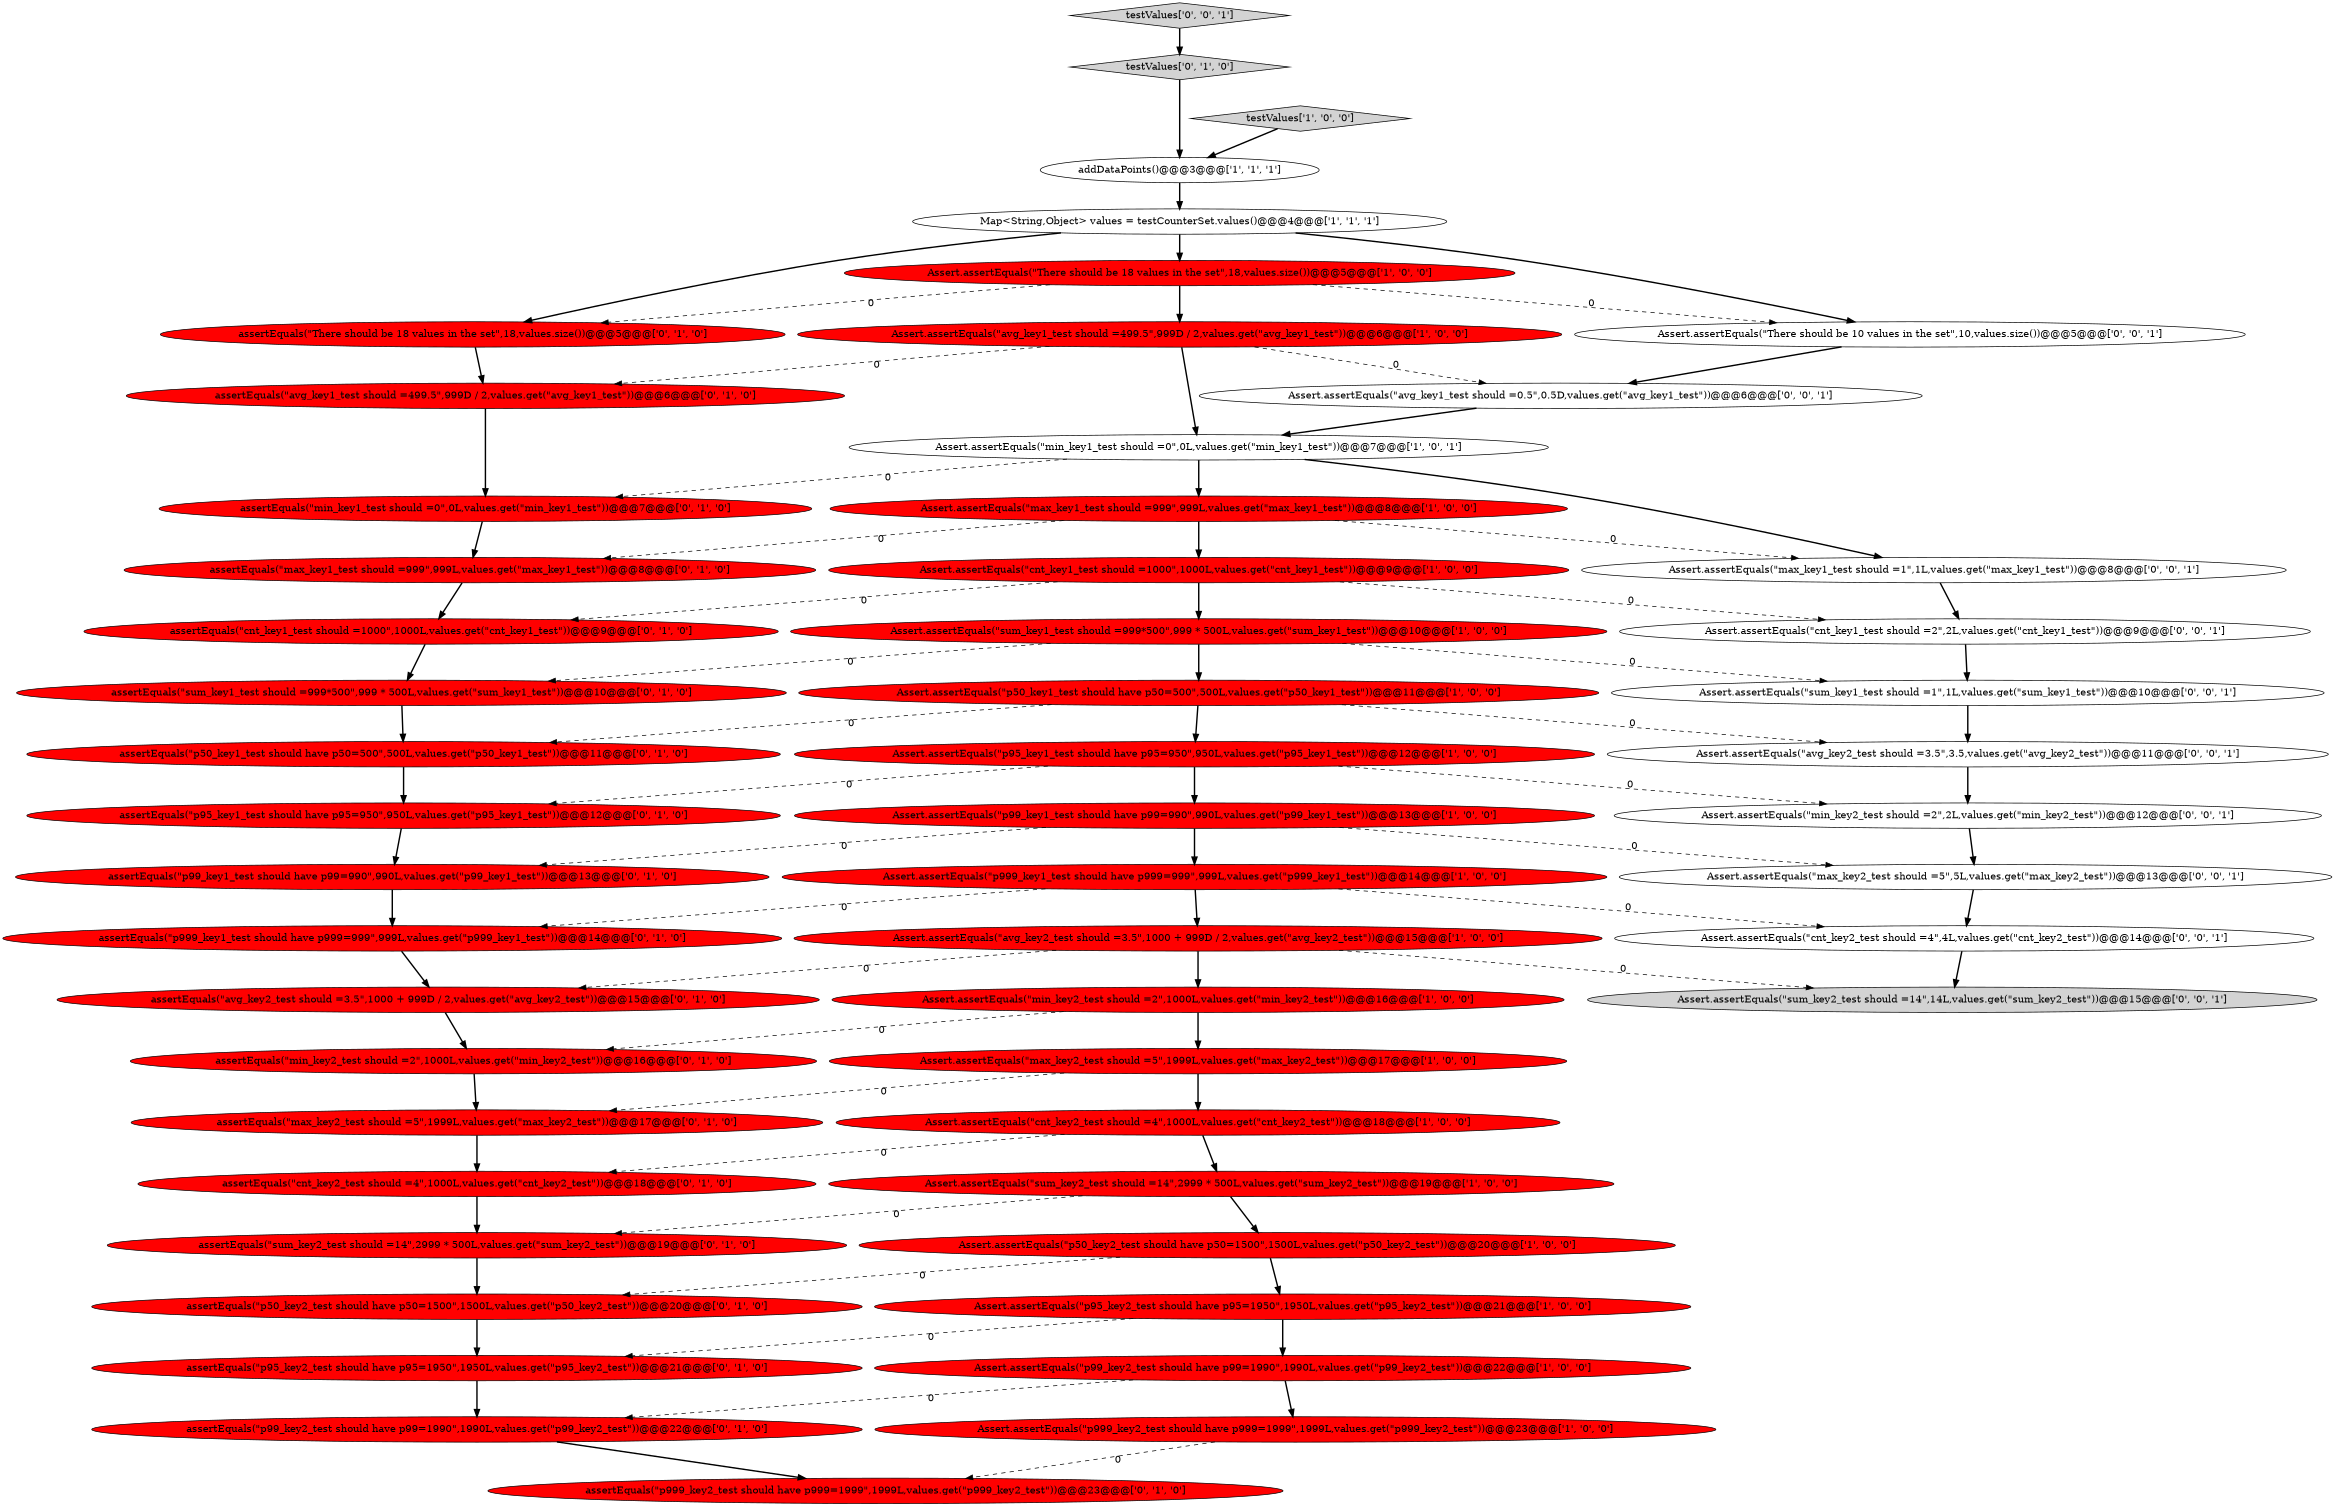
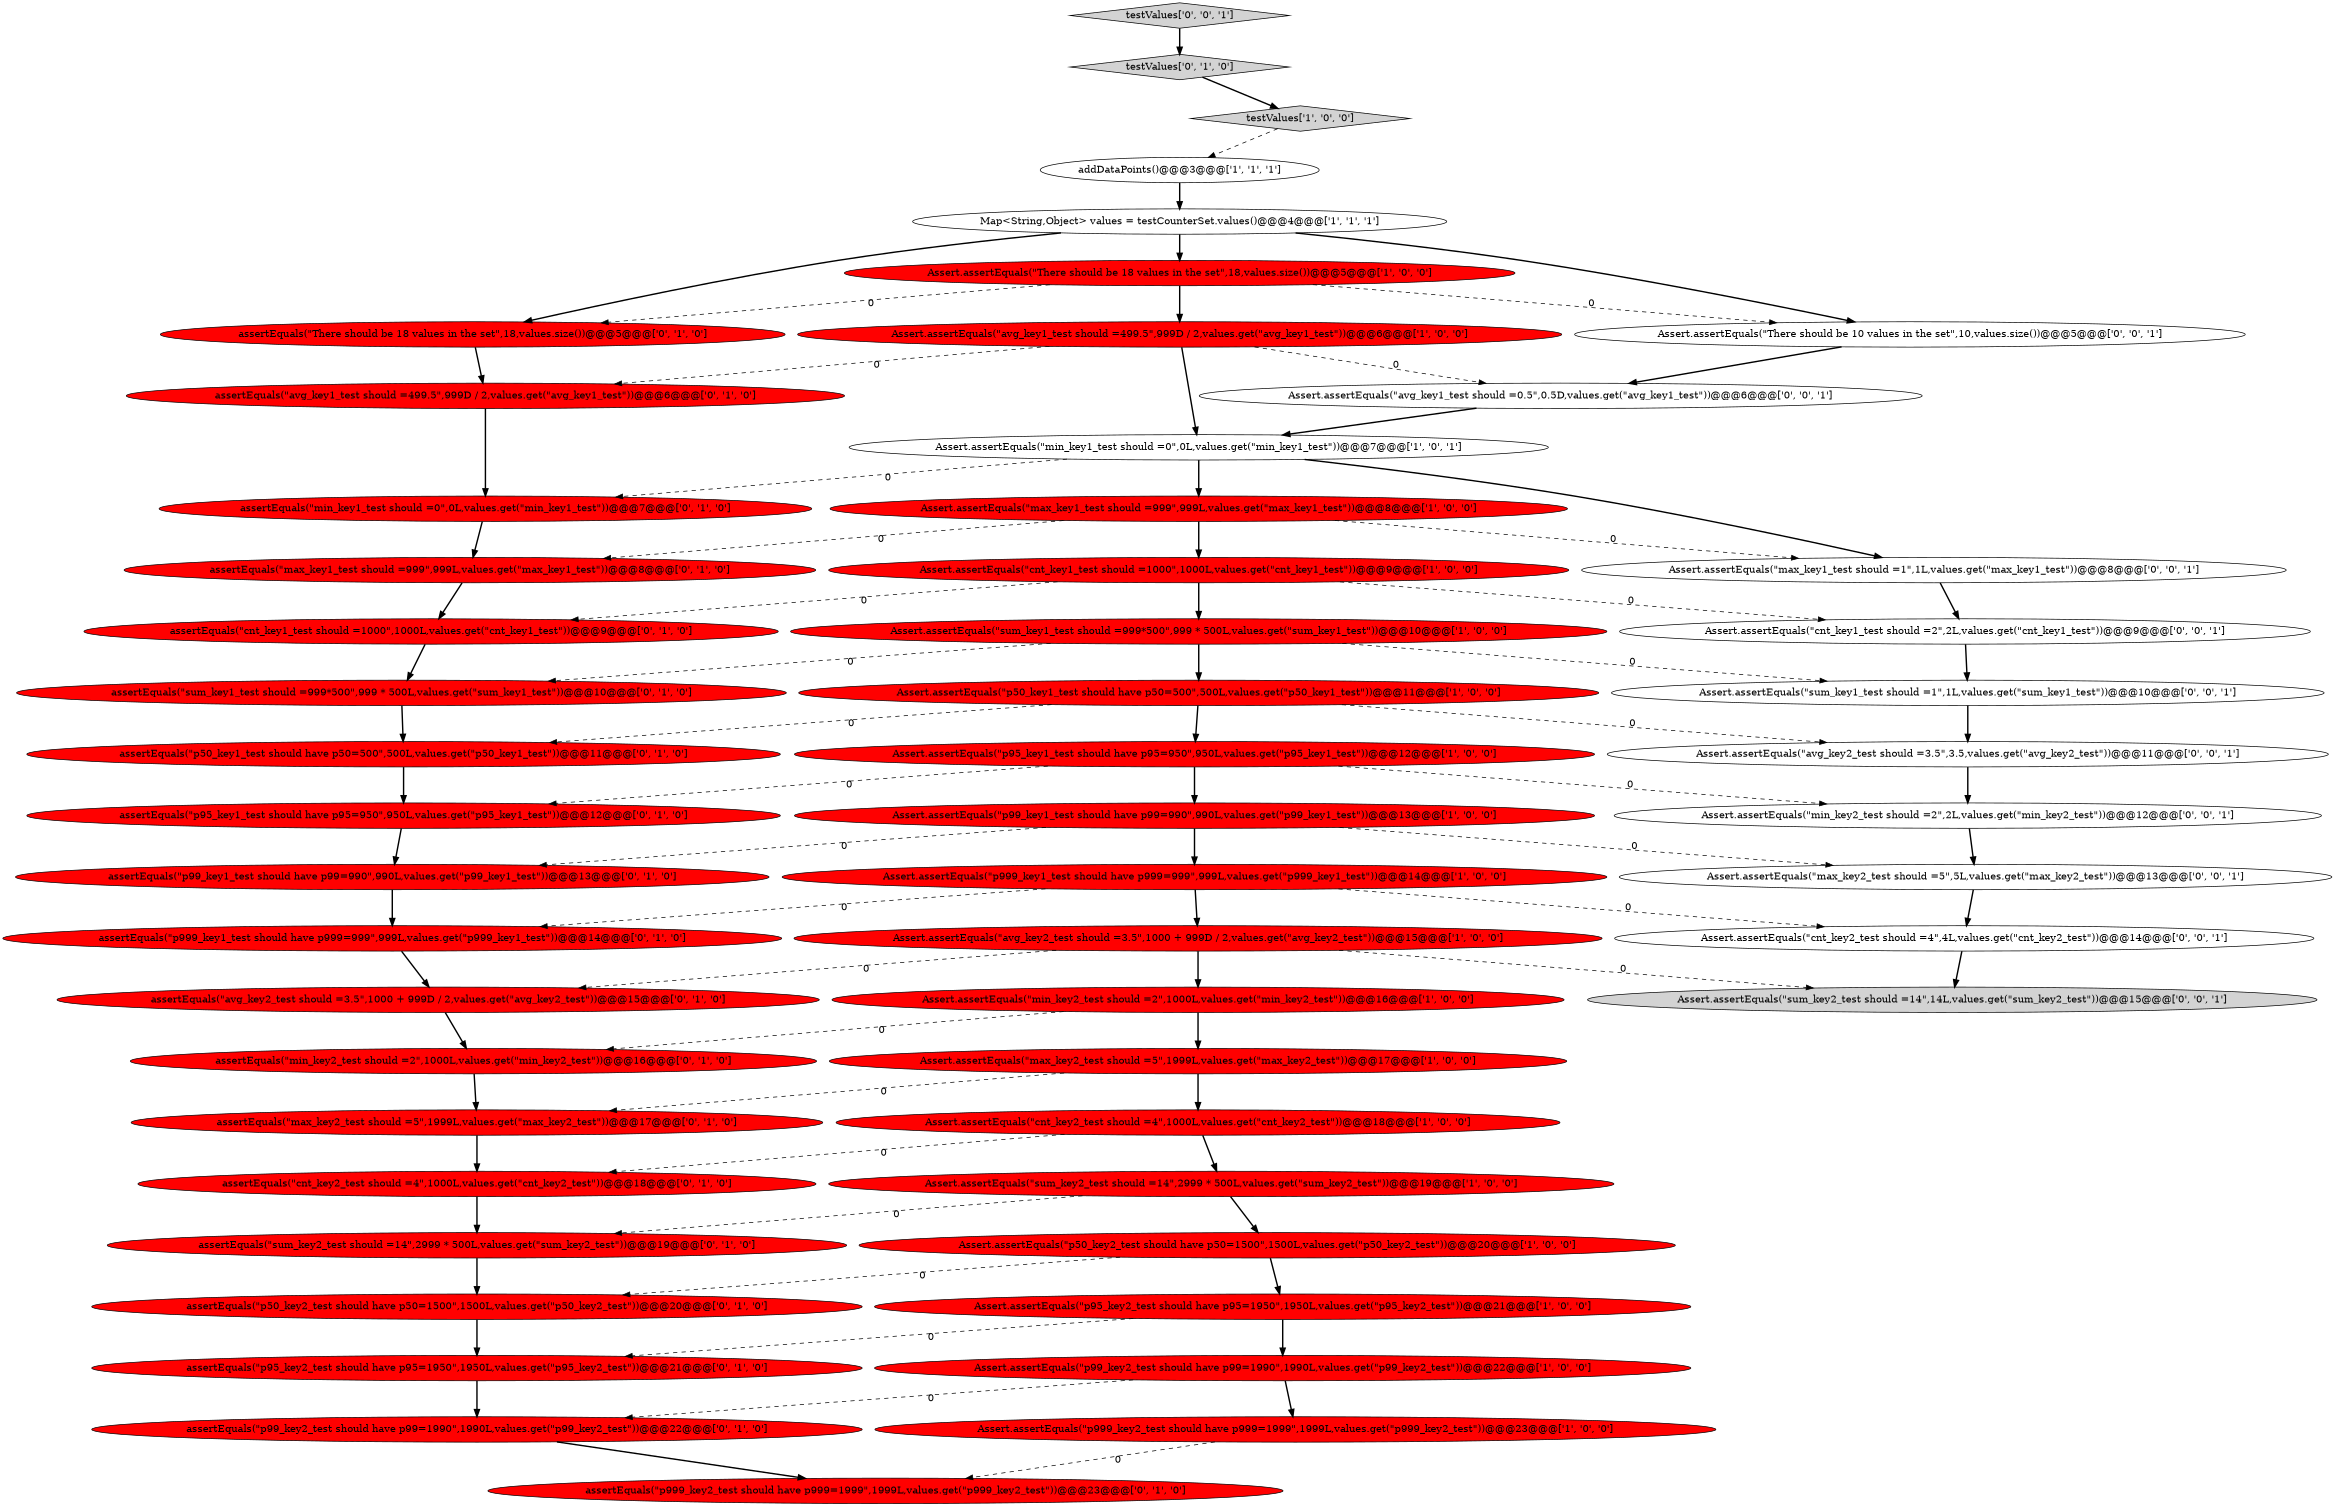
  digraph {
    node [fillcolor=red shape=ellipse style=filled]
    edge [style=bold]
    n1 [label="Assert.assertEquals(\"p50_key1_test should have p50=500\",500L,values.get(\"p50_key1_test\"))@@@11@@@['1', '0', '0']"]
    n2 [label="assertEquals(\"p50_key1_test should have p50=500\",500L,values.get(\"p50_key1_test\"))@@@11@@@['0', '1', '0']"]
    n3 [label="Assert.assertEquals(\"p95_key1_test should have p95=950\",950L,values.get(\"p95_key1_test\"))@@@12@@@['1', '0', '0']"]
    n4 [fillcolor=white label="Assert.assertEquals(\"avg_key2_test should =3.5\",3.5,values.get(\"avg_key2_test\"))@@@11@@@['0', '0', '1']"]
    n5 [label="assertEquals(\"p95_key1_test should have p95=950\",950L,values.get(\"p95_key1_test\"))@@@12@@@['0', '1', '0']"]
    n6 [label="Assert.assertEquals(\"p99_key1_test should have p99=990\",990L,values.get(\"p99_key1_test\"))@@@13@@@['1', '0', '0']"]
    n7 [fillcolor=white label="Assert.assertEquals(\"min_key2_test should =2\",2L,values.get(\"min_key2_test\"))@@@12@@@['0', '0', '1']"]
    n8 [label="Assert.assertEquals(\"avg_key2_test should =3.5\",1000 + 999D / 2,values.get(\"avg_key2_test\"))@@@15@@@['1', '0', '0']"]
    n9 [fillcolor=lightgray label="Assert.assertEquals(\"sum_key2_test should =14\",14L,values.get(\"sum_key2_test\"))@@@15@@@['0', '0', '1']"]
    n10 [label="Assert.assertEquals(\"min_key2_test should =2\",1000L,values.get(\"min_key2_test\"))@@@16@@@['1', '0', '0']"]
    n11 [label="assertEquals(\"avg_key2_test should =3.5\",1000 + 999D / 2,values.get(\"avg_key2_test\"))@@@15@@@['0', '1', '0']"]
    n12 [label="Assert.assertEquals(\"max_key2_test should =5\",1999L,values.get(\"max_key2_test\"))@@@17@@@['1', '0', '0']"]
    n13 [label="assertEquals(\"min_key2_test should =2\",1000L,values.get(\"min_key2_test\"))@@@16@@@['0', '1', '0']"]
    n14 [label="assertEquals(\"p95_key2_test should have p95=1950\",1950L,values.get(\"p95_key2_test\"))@@@21@@@['0', '1', '0']"]
    n15 [label="assertEquals(\"p99_key2_test should have p99=1990\",1990L,values.get(\"p99_key2_test\"))@@@22@@@['0', '1', '0']"]
    n16 [label="assertEquals(\"p999_key2_test should have p999=1999\",1999L,values.get(\"p999_key2_test\"))@@@23@@@['0', '1', '0']"]
    n17 [label="assertEquals(\"max_key2_test should =5\",1999L,values.get(\"max_key2_test\"))@@@17@@@['0', '1', '0']"]
    n18 [label="Assert.assertEquals(\"cnt_key2_test should =4\",1000L,values.get(\"cnt_key2_test\"))@@@18@@@['1', '0', '0']"]
    n19 [label="assertEquals(\"cnt_key2_test should =4\",1000L,values.get(\"cnt_key2_test\"))@@@18@@@['0', '1', '0']"]
    n20 [label="Assert.assertEquals(\"sum_key2_test should =14\",2999 * 500L,values.get(\"sum_key2_test\"))@@@19@@@['1', '0', '0']"]
    n21 [label="Assert.assertEquals(\"p50_key2_test should have p50=1500\",1500L,values.get(\"p50_key2_test\"))@@@20@@@['1', '0', '0']"]
    n22 [label="assertEquals(\"p50_key2_test should have p50=1500\",1500L,values.get(\"p50_key2_test\"))@@@20@@@['0', '1', '0']"]
    n23 [label="Assert.assertEquals(\"p95_key2_test should have p95=1950\",1950L,values.get(\"p95_key2_test\"))@@@21@@@['1', '0', '0']"]
    n24 [label="Assert.assertEquals(\"p99_key2_test should have p99=1990\",1990L,values.get(\"p99_key2_test\"))@@@22@@@['1', '0', '0']"]
    n25 [fillcolor=white label="Assert.assertEquals(\"avg_key1_test should =0.5\",0.5D,values.get(\"avg_key1_test\"))@@@6@@@['0', '0', '1']"]
    n26 [fillcolor=white label="Assert.assertEquals(\"min_key1_test should =0\",0L,values.get(\"min_key1_test\"))@@@7@@@['1', '0', '1']"]
    n27 [fillcolor=white label="Assert.assertEquals(\"max_key1_test should =1\",1L,values.get(\"max_key1_test\"))@@@8@@@['0', '0', '1']"]
    n28 [label="assertEquals(\"min_key1_test should =0\",0L,values.get(\"min_key1_test\"))@@@7@@@['0', '1', '0']"]
    n29 [label="Assert.assertEquals(\"max_key1_test should =999\",999L,values.get(\"max_key1_test\"))@@@8@@@['1', '0', '0']"]
    n30 [fillcolor=white label="Assert.assertEquals(\"cnt_key1_test should =2\",2L,values.get(\"cnt_key1_test\"))@@@9@@@['0', '0', '1']"]
    n31 [fillcolor=white label="Assert.assertEquals(\"sum_key1_test should =1\",1L,values.get(\"sum_key1_test\"))@@@10@@@['0', '0', '1']"]
    n32 [label="Assert.assertEquals(\"There should be 18 values in the set\",18,values.size())@@@5@@@['1', '0', '0']"]
    n33 [label="Assert.assertEquals(\"avg_key1_test should =499.5\",999D / 2,values.get(\"avg_key1_test\"))@@@6@@@['1', '0', '0']"]
    n34 [label="assertEquals(\"There should be 18 values in the set\",18,values.size())@@@5@@@['0', '1', '0']"]
    n35 [fillcolor=white label="Assert.assertEquals(\"There should be 10 values in the set\",10,values.size())@@@5@@@['0', '0', '1']"]
    n36 [label="assertEquals(\"avg_key1_test should =499.5\",999D / 2,values.get(\"avg_key1_test\"))@@@6@@@['0', '1', '0']"]
    n37 [label="Assert.assertEquals(\"p999_key2_test should have p999=1999\",1999L,values.get(\"p999_key2_test\"))@@@23@@@['1', '0', '0']"]
    n38 [label="assertEquals(\"sum_key2_test should =14\",2999 * 500L,values.get(\"sum_key2_test\"))@@@19@@@['0', '1', '0']"]
    n39 [fillcolor=white label="Assert.assertEquals(\"max_key2_test should =5\",5L,values.get(\"max_key2_test\"))@@@13@@@['0', '0', '1']"]
    n40 [label="Assert.assertEquals(\"p999_key1_test should have p999=999\",999L,values.get(\"p999_key1_test\"))@@@14@@@['1', '0', '0']"]
    n41 [label="assertEquals(\"p99_key1_test should have p99=990\",990L,values.get(\"p99_key1_test\"))@@@13@@@['0', '1', '0']"]
    n42 [fillcolor=white label="Assert.assertEquals(\"cnt_key2_test should =4\",4L,values.get(\"cnt_key2_test\"))@@@14@@@['0', '0', '1']"]
    n43 [label="assertEquals(\"p999_key1_test should have p999=999\",999L,values.get(\"p999_key1_test\"))@@@14@@@['0', '1', '0']"]
    n44 [fillcolor=lightgray label="testValues['0', '1', '0']" shape=diamond]
    n45 [fillcolor=white label="addDataPoints()@@@3@@@['1', '1', '1']"]
    n46 [fillcolor=white label="Map<String,Object> values = testCounterSet.values()@@@4@@@['1', '1', '1']"]
    n47 [label="assertEquals(\"cnt_key1_test should =1000\",1000L,values.get(\"cnt_key1_test\"))@@@9@@@['0', '1', '0']"]
    n48 [label="assertEquals(\"sum_key1_test should =999*500\",999 * 500L,values.get(\"sum_key1_test\"))@@@10@@@['0', '1', '0']"]
    n49 [fillcolor=lightgray label="testValues['0', '0', '1']" shape=diamond]
    n50 [label="Assert.assertEquals(\"cnt_key1_test should =1000\",1000L,values.get(\"cnt_key1_test\"))@@@9@@@['1', '0', '0']"]
    n51 [label="Assert.assertEquals(\"sum_key1_test should =999*500\",999 * 500L,values.get(\"sum_key1_test\"))@@@10@@@['1', '0', '0']"]
    n52 [label="assertEquals(\"max_key1_test should =999\",999L,values.get(\"max_key1_test\"))@@@8@@@['0', '1', '0']"]
    n53 [fillcolor=lightgray label="testValues['1', '0', '0']" shape=diamond]
    n1 -> n2 [label=0 style=dashed]
    n1 -> n3
    n1 -> n4 [label=0 style=dashed]
    n2 -> n5
    n3 -> n5 [label=0 style=dashed]
    n3 -> n6
    n3 -> n7 [label=0 style=dashed]
    n4 -> n7
    n5 -> n41
    n6 -> n39 [label=0 style=dashed]
    n6 -> n40
    n6 -> n41 [label=0 style=dashed]
    n7 -> n39
    n8 -> n9 [label=0 style=dashed]
    n8 -> n10
    n8 -> n11 [label=0 style=dashed]
    n10 -> n12
    n10 -> n13 [label=0 style=dashed]
    n11 -> n13
    n12 -> n17 [label=0 style=dashed]
    n12 -> n18
    n13 -> n17
    n14 -> n15
    n15 -> n16
    n17 -> n19
    n18 -> n19 [label=0 style=dashed]
    n18 -> n20
    n19 -> n38
    n20 -> n21
    n20 -> n38 [label=0 style=dashed]
    n21 -> n22 [label=0 style=dashed]
    n21 -> n23
    n22 -> n14
    n23 -> n14 [label=0 style=dashed]
    n23 -> n24
    n24 -> n15 [label=0 style=dashed]
    n24 -> n37
    n25 -> n26
    n26 -> n27
    n26 -> n28 [label=0 style=dashed]
    n26 -> n29
    n27 -> n30
    n28 -> n52
    n29 -> n27 [label=0 style=dashed]
    n29 -> n50
    n29 -> n52 [label=0 style=dashed]
    n30 -> n31
    n31 -> n4
    n32 -> n33
    n32 -> n34 [label=0 style=dashed]
    n32 -> n35 [label=0 style=dashed]
    n33 -> n25 [label=0 style=dashed]
    n33 -> n26
    n33 -> n36 [label=0 style=dashed]
    n34 -> n36
    n35 -> n25
    n36 -> n28
    n37 -> n16 [label=0 style=dashed]
    n38 -> n22
    n39 -> n42
    n40 -> n8
    n40 -> n42 [label=0 style=dashed]
    n40 -> n43 [label=0 style=dashed]
    n41 -> n43
    n42 -> n9
    n43 -> n11
-   n44 -> n45
+   n44 -> n53
    n45 -> n46
    n46 -> n32
    n46 -> n34
    n46 -> n35
    n47 -> n48
    n48 -> n2
    n49 -> n44
    n50 -> n30 [label=0 style=dashed]
    n50 -> n47 [label=0 style=dashed]
    n50 -> n51
    n51 -> n1
    n51 -> n31 [label=0 style=dashed]
    n51 -> n48 [label=0 style=dashed]
    n52 -> n47
-   n53 -> n45
+   n53 -> n45 [style=dashed]
  }
